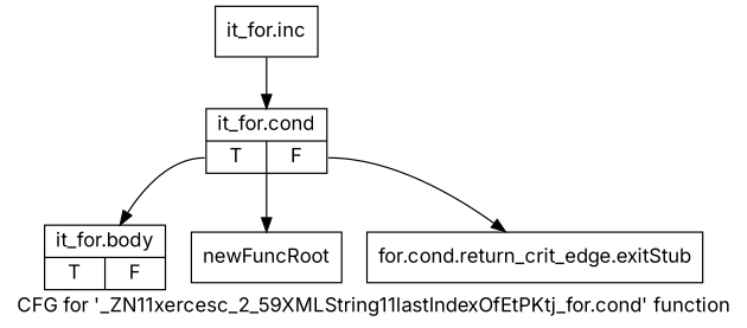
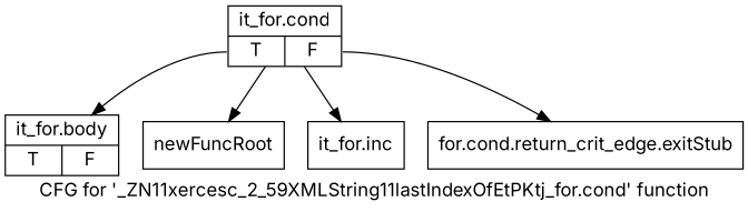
  digraph {
    fontname=Inter
    label="CFG for '_ZN11xercesc_2_59XMLString11lastIndexOfEtPKtj_for.cond' function"
    node [fontname=Inter shape=record]
    edge [fontname=Inter]
    n1 [label="{newFuncRoot}"]
    n2 [label="{it_for.cond|{<s0>T|<s1>F}}"]
    n3 [label="{for.cond.return_crit_edge.exitStub}"]
    n4 [label="{it_for.body|{<s0>T|<s1>F}}"]
    n5 [label="{it_for.inc}"]
    n2 -> n1
    n2 -> n3 [tailport=s1]
    n2 -> n4 [tailport=s0]
-   n5 -> n2
+   n2 -> n5
  }
